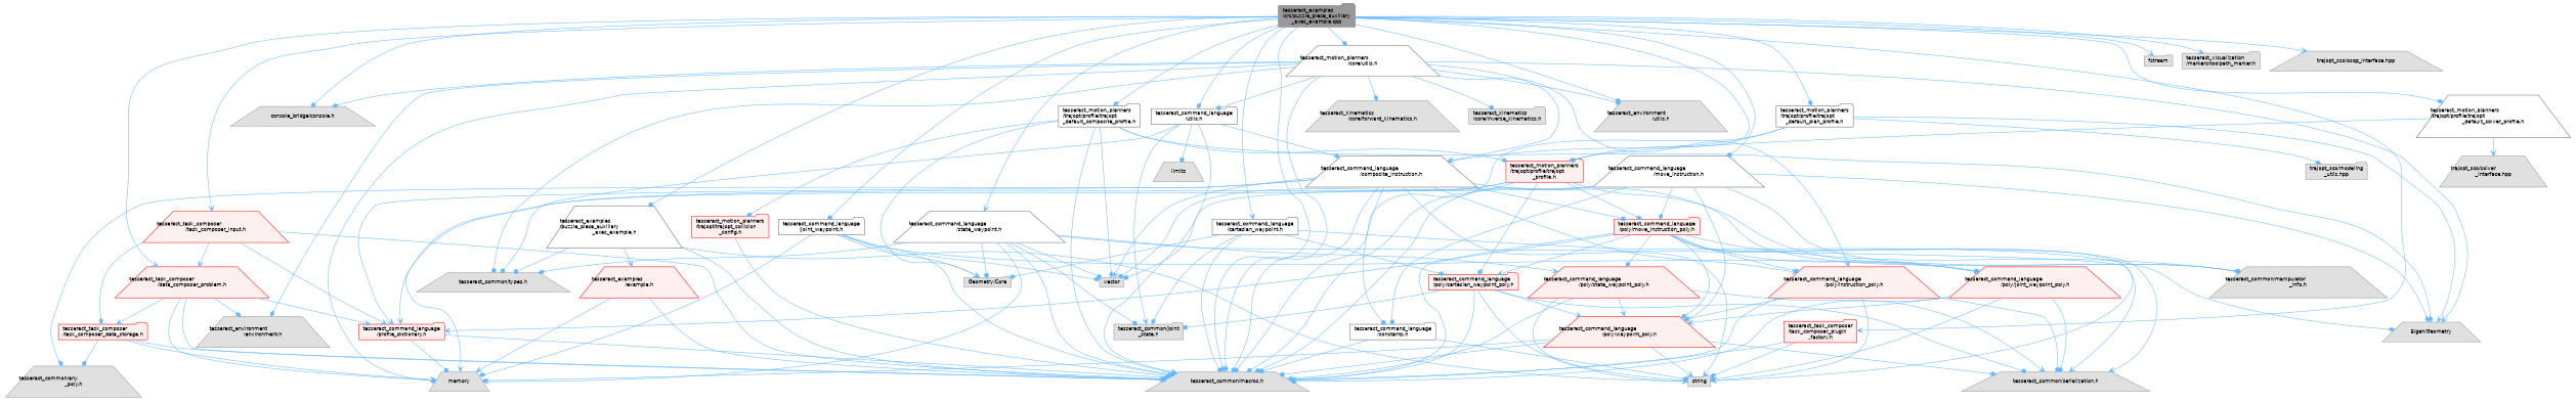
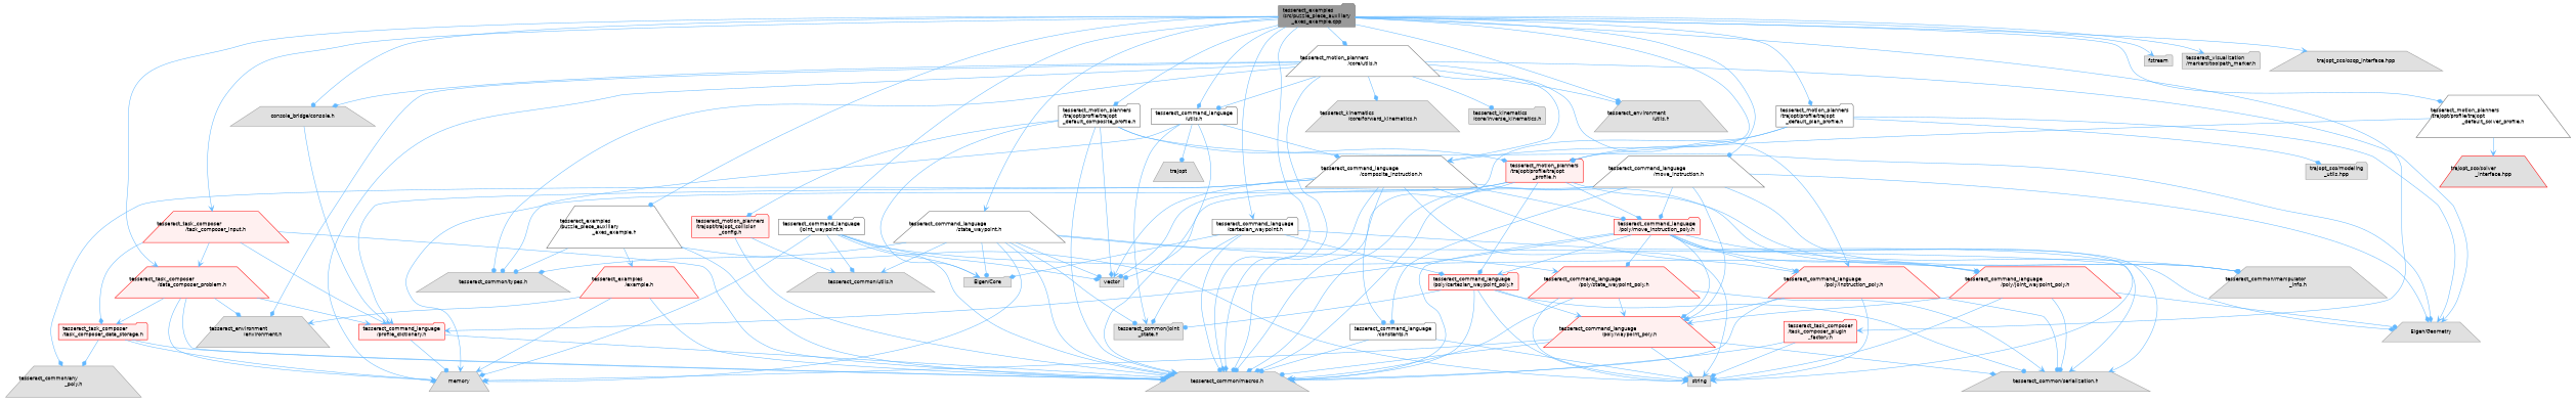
  digraph {
    node [color=grey60 fillcolor="#E0E0E0" fontname=Helvetica fontsize=10 shape=trapezium style=filled]
    edge [arrowhead=vee color=steelblue1 fontname=Helvetica fontsize=10 labelfontname=Helvetica labelfontsize=10 style=solid]
    n1 [color=gray40 fillcolor=grey60 fontcolor=black height=0.2 label="tesseract_examples\l/src/puzzle_piece_auxillary\l_axes_example.cpp" shape=folder width=0.4]
    n2 [height=0.2 label="tesseract_common/macros.h" width=0.4]
    n3 [height=0.2 label="console_bridge/console.h" width=0.4]
    n4 [height=0.2 label=fstream shape=folder width=0.4]
    n5 [color=grey40 fillcolor=white height=0.2 label="tesseract_examples\l/puzzle_piece_auxillary\l_axes_example.h" width=0.4]
    n6 [height=0.2 label="tesseract_environment\l/utils.h" width=0.4]
    n7 [color=grey40 fillcolor=white height=0.2 label="tesseract_command_language\l/composite_instruction.h" width=0.4]
    n8 [color=grey40 fillcolor=white height=0.2 label="tesseract_command_language\l/state_waypoint.h" width=0.4]
    n9 [color=grey40 fillcolor=white height=0.2 label="tesseract_command_language\l/cartesian_waypoint.h" shape=folder width=0.4]
    n10 [color=grey40 fillcolor=white height=0.2 label="tesseract_command_language\l/joint_waypoint.h" shape=folder width=0.4]
    n11 [color=grey40 fillcolor=white height=0.2 label="tesseract_command_language\l/move_instruction.h" width=0.4]
    n12 [color=grey40 fillcolor=white height=0.2 label="tesseract_command_language\l/utils.h" shape=folder width=0.4]
    n13 [color=grey40 fillcolor=white height=0.2 label="tesseract_motion_planners\l/trajopt/profile/trajopt\l_default_plan_profile.h" shape=folder width=0.4]
    n14 [color=grey40 fillcolor=white height=0.2 label="tesseract_motion_planners\l/trajopt/profile/trajopt\l_default_composite_profile.h" shape=folder width=0.4]
    n15 [color=grey40 fillcolor=white height=0.2 label="tesseract_motion_planners\l/trajopt/profile/trajopt\l_default_solver_profile.h" width=0.4]
    n16 [color=grey40 fillcolor=white height=0.2 label="tesseract_motion_planners\l/core/utils.h" width=0.4]
    n17 [color=red fillcolor="#FFF0F0" height=0.2 label="tesseract_task_composer\l/data_composer_problem.h" width=0.4]
    n18 [color=red fillcolor="#FFF0F0" height=0.2 label="tesseract_task_composer\l/task_composer_input.h" width=0.4]
    n19 [color=red fillcolor="#FFF0F0" height=0.2 label="tesseract_task_composer\l/task_composer_plugin\l_factory.h" shape=folder width=0.4]
    n20 [height=0.2 label="tesseract_visualization\l/markers/toolpath_marker.h" shape=folder width=0.4]
    n21 [height=0.2 label="trajopt_sco/osqp_interface.hpp" width=0.4]
    n22 [height=0.2 label=string shape=folder width=0.4]
    n23 [height=0.2 label="tesseract_common/types.h" width=0.4]
    n24 [color=red fillcolor="#FFF0F0" height=0.2 label="tesseract_examples\l/example.h" width=0.4]
    n25 [height=0.2 label=vector shape=folder width=0.4]
    n26 [color=red fillcolor="#FFF0F0" height=0.2 label="tesseract_command_language\l/poly/instruction_poly.h" width=0.4]
    n27 [color=red fillcolor="#FFF0F0" height=0.2 label="tesseract_command_language\l/poly/move_instruction_poly.h" shape=folder width=0.4]
    n28 [color=red fillcolor="#FFF0F0" height=0.2 label="tesseract_command_language\l/profile_dictionary.h" shape=folder width=0.4]
    n29 [height=0.2 label="tesseract_common/manipulator\l_info.h" width=0.4]
    n30 [color=grey40 fillcolor=white height=0.2 label="tesseract_command_language\l/constants.h" shape=folder width=0.4]
    n31 [height=0.2 label="tesseract_common/any\l_poly.h" width=0.4]
    n32 [height=0.2 label=memory width=0.4]
    n33 [height=0.2 label="tesseract_common/serialization.h" width=0.4]
    n34 [color=red fillcolor="#FFF0F0" height=0.2 label="tesseract_command_language\l/poly/state_waypoint_poly.h" width=0.4]
    n35 [height=0.2 label="tesseract_common/joint\l_state.h" shape=folder width=0.4]
-   n36 [height=0.2 label="Geometry/Core" shape=folder width=0.4]
+   n36 [height=0.2 label="Eigen/Core" shape=folder width=0.4]
+   n37 [height=0.2 label="tesseract_common/utils.h" width=0.4]
    n38 [color=red fillcolor="#FFF0F0" height=0.2 label="tesseract_command_language\l/poly/cartesian_waypoint_poly.h" shape=folder width=0.4]
    n39 [height=0.2 label="Eigen/Geometry" width=0.4]
    n40 [color=red fillcolor="#FFF0F0" height=0.2 label="tesseract_command_language\l/poly/joint_waypoint_poly.h" width=0.4]
    n41 [color=red fillcolor="#FFF0F0" height=0.2 label="tesseract_command_language\l/poly/waypoint_poly.h" width=0.4]
-   n42 [height=0.2 label=limits width=0.4]
+   n42 [height=0.2 label=trajopt width=0.4]
    n43 [height=0.2 label="trajopt_sco/modeling\l_utils.hpp" shape=folder width=0.4]
    n44 [color=red fillcolor="#FFF0F0" height=0.2 label="tesseract_motion_planners\l/trajopt/profile/trajopt\l_profile.h" shape=folder width=0.4]
    n45 [color=red fillcolor="#FFF0F0" height=0.2 label="tesseract_motion_planners\l/trajopt/trajopt_collision\l_config.h" shape=folder width=0.4]
-   n46 [height=0.2 label="trajopt_sco/solver\l_interface.hpp" width=0.4]
+   n46 [color=red height=0.2 label="trajopt_sco/solver\l_interface.hpp" width=0.4]
    n47 [height=0.2 label="tesseract_environment\l/environment.h" width=0.4]
    n48 [height=0.2 label="tesseract_kinematics\l/core/forward_kinematics.h" width=0.4]
    n49 [height=0.2 label="tesseract_kinematics\l/core/inverse_kinematics.h" shape=folder width=0.4]
    n50 [color=red fillcolor="#FFF0F0" height=0.2 label="tesseract_task_composer\l/task_composer_data_storage.h" shape=folder width=0.4]
    n1 -> n2 [arrowhead=diamond]
    n1 -> n3 [arrowhead=dot]
    n1 -> n4
    n1 -> n5 [arrowhead=dot]
    n1 -> n6 [arrowhead=diamond]
    n1 -> n7
    n1 -> n8
    n1 -> n9
    n1 -> n10 [arrowhead=dot]
    n1 -> n11 [arrowhead=dot]
    n1 -> n12 [arrowhead=diamond]
    n1 -> n13 [arrowhead=diamond]
    n1 -> n14 [arrowhead=diamond]
    n1 -> n15 [arrowhead=diamond]
    n1 -> n16 [arrowhead=diamond]
    n1 -> n17
    n1 -> n18
    n1 -> n19
    n1 -> n20
    n1 -> n21
    n5 -> n2 [arrowhead=diamond]
    n5 -> n22
    n5 -> n23 [arrowhead=dot]
    n5 -> n24
    n7 -> n2 [arrowhead=dot]
    n7 -> n22
    n7 -> n25
    n7 -> n26
    n7 -> n27 [arrowhead=dot]
    n7 -> n28
    n7 -> n29 [arrowhead=dot]
    n7 -> n30 [arrowhead=dot]
    n7 -> n31 [arrowhead=diamond]
    n8 -> n2 [arrowhead=dot]
    n8 -> n23 [arrowhead=diamond]
    n8 -> n25 [arrowhead=dot]
    n8 -> n32
    n8 -> n33
    n8 -> n34
    n8 -> n35 [arrowhead=dot]
    n8 -> n36 [arrowhead=dot]
+   n8 -> n37
    n9 -> n2 [arrowhead=dot]
    n9 -> n35 [arrowhead=diamond]
    n9 -> n36 [arrowhead=diamond]
    n9 -> n38 [arrowhead=diamond]
    n9 -> n39 [arrowhead=diamond]
    n10 -> n2
    n10 -> n25 [arrowhead=diamond]
    n10 -> n32 [arrowhead=diamond]
    n10 -> n36
+   n10 -> n37 [arrowhead=diamond]
    n10 -> n40 [arrowhead=diamond]
    n11 -> n2 [arrowhead=diamond]
    n11 -> n25 [arrowhead=dot]
    n11 -> n27 [arrowhead=diamond]
-   n11 -> n28
+   n3 -> n28
    n11 -> n29 [arrowhead=diamond]
    n11 -> n30 [arrowhead=dot]
    n11 -> n39 [arrowhead=diamond]
    n11 -> n41 [arrowhead=diamond]
    n12 -> n2
    n12 -> n7 [arrowhead=diamond]
    n12 -> n23 [arrowhead=dot]
    n12 -> n35
    n12 -> n42 [arrowhead=dot]
    n13 -> n2 [arrowhead=dot]
    n13 -> n39
    n13 -> n43 [arrowhead=diamond]
    n13 -> n44 [arrowhead=dot]
    n14 -> n2
    n14 -> n25 [arrowhead=diamond]
    n14 -> n36
    n14 -> n39 [arrowhead=diamond]
    n14 -> n44 [arrowhead=diamond]
    n14 -> n45 [arrowhead=diamond]
    n15 -> n44 [arrowhead=diamond]
    n15 -> n46
    n16 -> n2 [arrowhead=diamond]
    n16 -> n3 [arrowhead=diamond]
    n16 -> n6 [arrowhead=dot]
    n16 -> n7
    n16 -> n12 [arrowhead=dot]
    n16 -> n23 [arrowhead=dot]
    n16 -> n26
    n16 -> n32 [arrowhead=dot]
    n16 -> n39
    n16 -> n47 [arrowhead=diamond]
    n16 -> n48 [arrowhead=diamond]
    n16 -> n49 [arrowhead=dot]
    n17 -> n2 [arrowhead=dot]
    n17 -> n28
    n17 -> n32
    n17 -> n47 [arrowhead=diamond]
    n17 -> n50
    n18 -> n2
    n18 -> n17
    n18 -> n28
    n18 -> n50 [arrowhead=diamond]
    n19 -> n2
    n19 -> n22 [arrowhead=diamond]
    n24 -> n2
    n24 -> n32
+   n24 -> n47
    n26 -> n2
    n26 -> n22
    n26 -> n33 [arrowhead=dot]
    n26 -> n41
    n27 -> n2
    n27 -> n22
    n27 -> n26 [arrowhead=dot]
    n27 -> n28
    n27 -> n29 [arrowhead=dot]
    n27 -> n33
    n27 -> n34 [arrowhead=diamond]
    n27 -> n38
    n27 -> n40
    n27 -> n41 [arrowhead=diamond]
    n28 -> n2 [arrowhead=diamond]
    n28 -> n32 [arrowhead=dot]
    n30 -> n2 [arrowhead=dot]
    n30 -> n22 [arrowhead=dot]
    n34 -> n2
    n34 -> n22 [arrowhead=dot]
    n34 -> n33
    n34 -> n41
    n38 -> n2 [arrowhead=diamond]
    n38 -> n22
    n38 -> n33 [arrowhead=dot]
    n38 -> n35 [arrowhead=dot]
    n38 -> n41
-   n40 -> n2 [arrowhead=dot]
+   n40 -> n39 [arrowhead=dot]
    n40 -> n22 [arrowhead=dot]
    n40 -> n33 [arrowhead=dot]
    n40 -> n41
    n41 -> n2 [arrowhead=dot]
    n41 -> n22
    n41 -> n32 [arrowhead=diamond]
    n41 -> n33 [arrowhead=diamond]
    n44 -> n2 [arrowhead=diamond]
    n44 -> n25 [arrowhead=dot]
    n44 -> n27 [arrowhead=diamond]
    n44 -> n32
    n44 -> n38 [arrowhead=diamond]
    n44 -> n40 [arrowhead=dot]
    n45 -> n2 [arrowhead=diamond]
+   n45 -> n37
    n50 -> n2
    n50 -> n31 [arrowhead=diamond]
    n50 -> n32
  }
